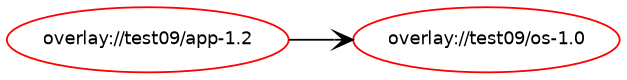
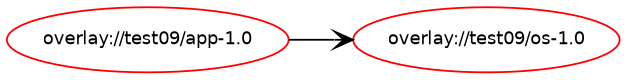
  digraph {
    compound=true
    concentrate=true
    newrank=true
    rankdir=LR
    node [color=red fontname=Helvetica fontsize=10]
-   "overlay://test09/app-1.0" [label="overlay://test09/app-1.2"]
+   "overlay://test09/app-1.0"
    "overlay://test09/os-1.0"
    "overlay://test09/app-1.0" -> "overlay://test09/os-1.0" [arrowhead=vee]
  }
